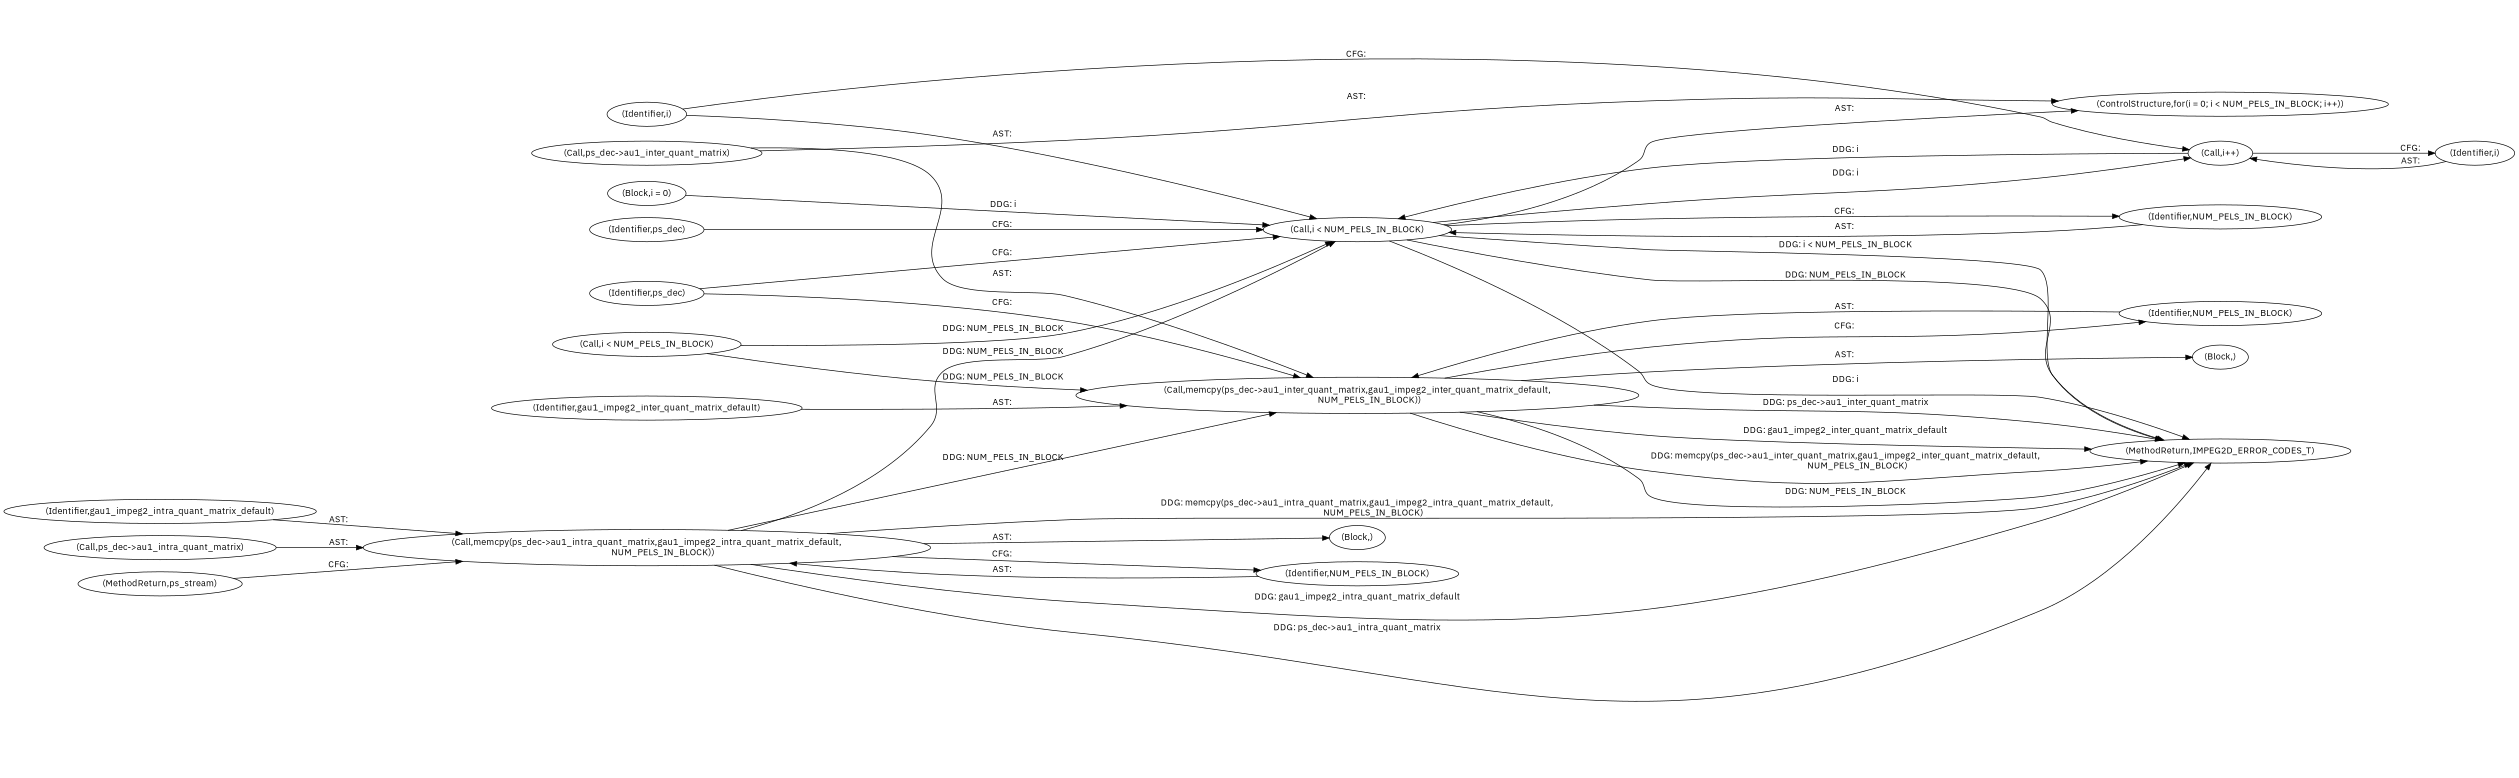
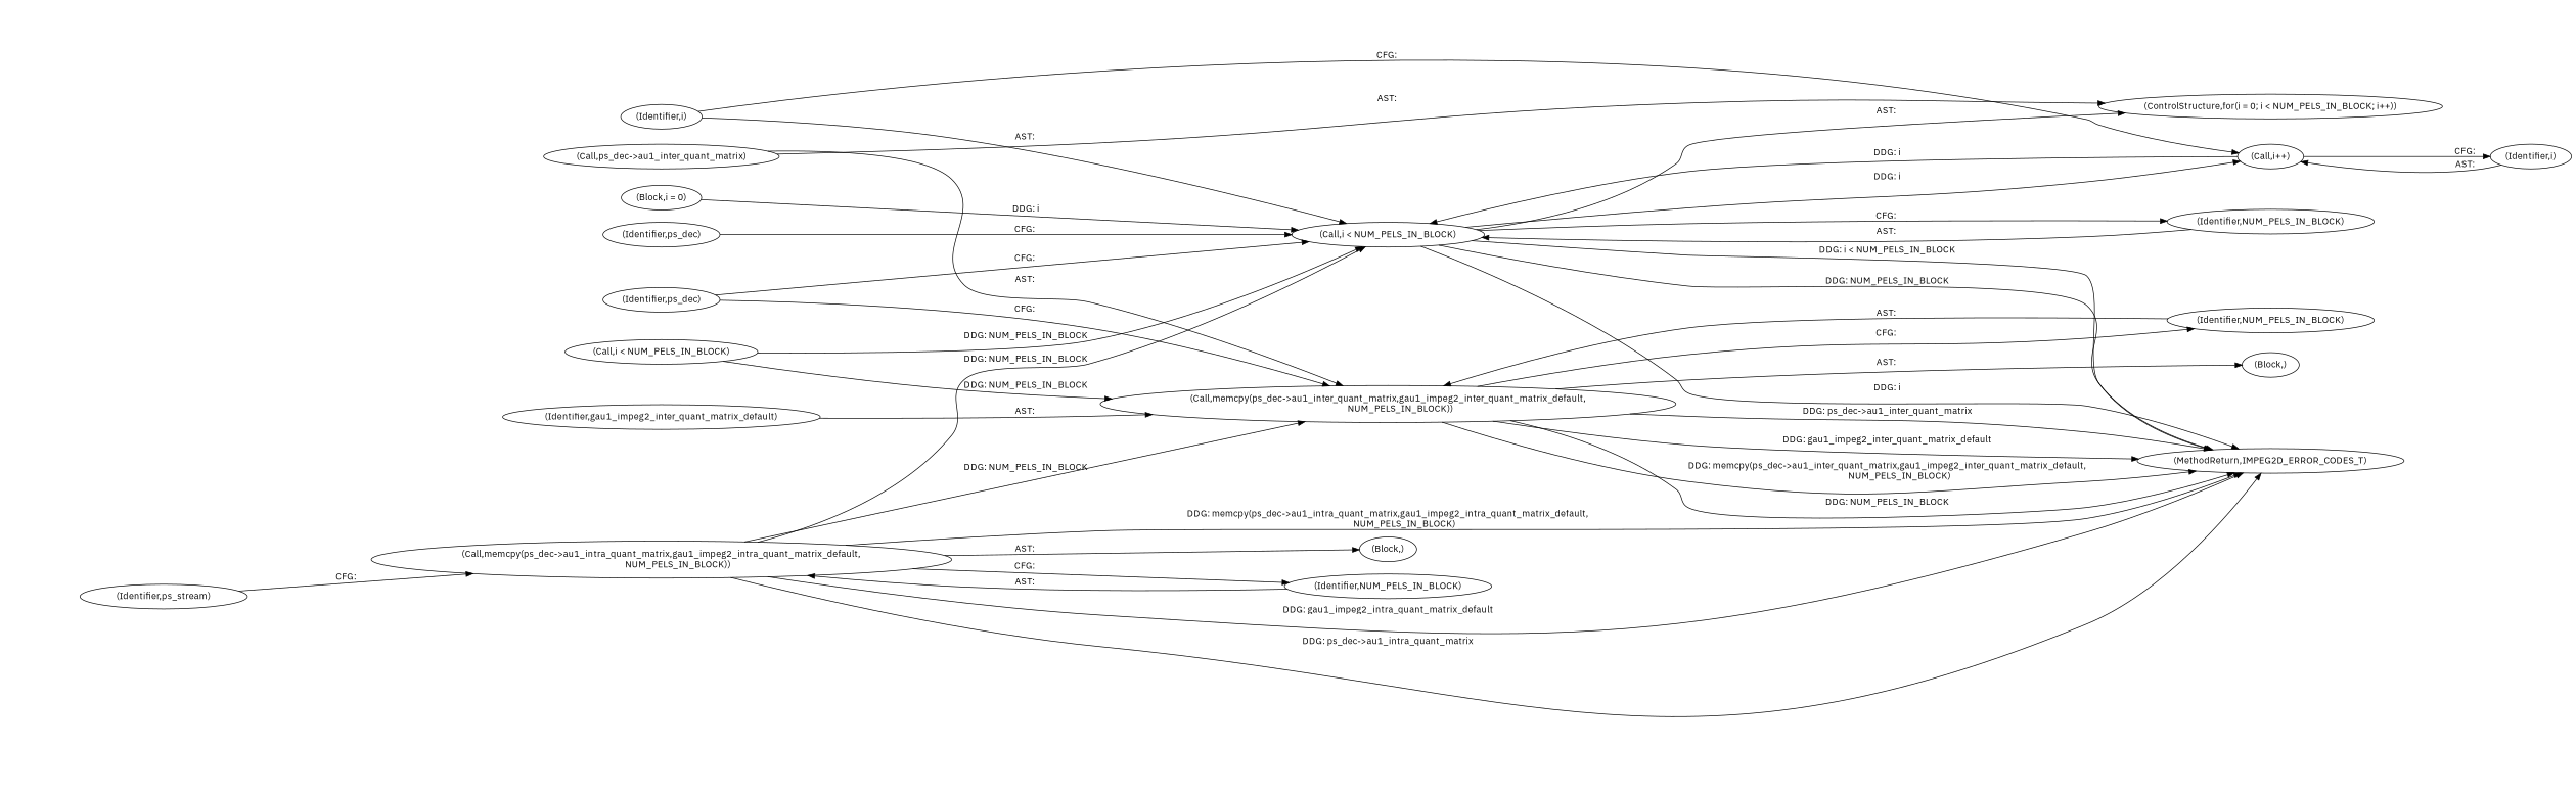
  digraph {
    fontname="IBM Plex Sans"
    rankdir=LR
    node [fontname="IBM Plex Sans"]
    edge [fontname="IBM Plex Sans"]
    n1 [label="(Call,memcpy(ps_dec->au1_intra_quant_matrix,gau1_impeg2_intra_quant_matrix_default,\n                NUM_PELS_IN_BLOCK))"]
    n2 [label="(Call,i < NUM_PELS_IN_BLOCK)"]
    n3 [label="(Call,memcpy(ps_dec->au1_inter_quant_matrix,gau1_impeg2_inter_quant_matrix_default,\n            NUM_PELS_IN_BLOCK))"]
    n4 [label="(MethodReturn,IMPEG2D_ERROR_CODES_T)"]
    n5 [label="(Block,)"]
    n6 [label="(Identifier,NUM_PELS_IN_BLOCK)"]
    n7 [label="(Call,i++)"]
    n8 [label="(Identifier,NUM_PELS_IN_BLOCK)"]
    n9 [label="(ControlStructure,for(i = 0; i < NUM_PELS_IN_BLOCK; i++))"]
    n10 [label="(Block,)"]
    n11 [label="(Identifier,NUM_PELS_IN_BLOCK)"]
    n12 [label="(Identifier,i)"]
    n13 [label="(Identifier,i)"]
    n14 [label="(Call,ps_dec->au1_inter_quant_matrix)"]
    n15 [label="(Identifier,ps_dec)"]
-   n16 [label="(Identifier,gau1_impeg2_intra_quant_matrix_default)"]
    n17 [label="(Block,i = 0)"]
-   n18 [label="(Call,ps_dec->au1_intra_quant_matrix)"]
    n19 [label="(Call,i < NUM_PELS_IN_BLOCK)"]
    n20 [label="(Identifier,gau1_impeg2_inter_quant_matrix_default)"]
    n21 [label="(Identifier,ps_dec)"]
-   n22 [label="(MethodReturn,ps_stream)"]
+   n22 [label="(Identifier,ps_stream)"]
    n1 -> n2 [label="DDG: NUM_PELS_IN_BLOCK"]
    n1 -> n3 [label="DDG: NUM_PELS_IN_BLOCK"]
    n1 -> n4 [label="DDG: memcpy(ps_dec->au1_intra_quant_matrix,gau1_impeg2_intra_quant_matrix_default,\n                NUM_PELS_IN_BLOCK)"]
    n1 -> n4 [label="DDG: gau1_impeg2_intra_quant_matrix_default"]
    n1 -> n4 [label="DDG: ps_dec->au1_intra_quant_matrix"]
    n1 -> n5 [label="AST: "]
    n1 -> n6 [label="CFG: "]
    n2 -> n4 [label="DDG: NUM_PELS_IN_BLOCK"]
    n2 -> n4 [label="DDG: i"]
    n2 -> n4 [label="DDG: i < NUM_PELS_IN_BLOCK"]
    n2 -> n7 [label="DDG: i"]
    n2 -> n8 [label="CFG: "]
    n2 -> n9 [label="AST: "]
    n3 -> n4 [label="DDG: ps_dec->au1_inter_quant_matrix"]
    n3 -> n4 [label="DDG: gau1_impeg2_inter_quant_matrix_default"]
    n3 -> n4 [label="DDG: memcpy(ps_dec->au1_inter_quant_matrix,gau1_impeg2_inter_quant_matrix_default,\n            NUM_PELS_IN_BLOCK)"]
    n3 -> n4 [label="DDG: NUM_PELS_IN_BLOCK"]
    n3 -> n10 [label="AST: "]
    n3 -> n11 [label="CFG: "]
    n6 -> n1 [label="AST: "]
    n7 -> n2 [label="DDG: i"]
    n7 -> n12 [label="CFG: "]
    n8 -> n2 [label="AST: "]
    n11 -> n3 [label="AST: "]
    n12 -> n7 [label="AST: "]
    n13 -> n2 [label="AST: "]
    n13 -> n7 [label="CFG: "]
    n14 -> n3 [label="AST: "]
    n14 -> n9 [label="AST: "]
    n15 -> n2 [label="CFG: "]
    n15 -> n3 [label="CFG: "]
-   n16 -> n1 [label="AST: "]
    n17 -> n2 [label="DDG: i"]
-   n18 -> n1 [label="AST: "]
    n19 -> n2 [label="DDG: NUM_PELS_IN_BLOCK"]
    n19 -> n3 [label="DDG: NUM_PELS_IN_BLOCK"]
    n20 -> n3 [label="AST: "]
    n21 -> n2 [label="CFG: "]
    n22 -> n1 [label="CFG: "]
  }
